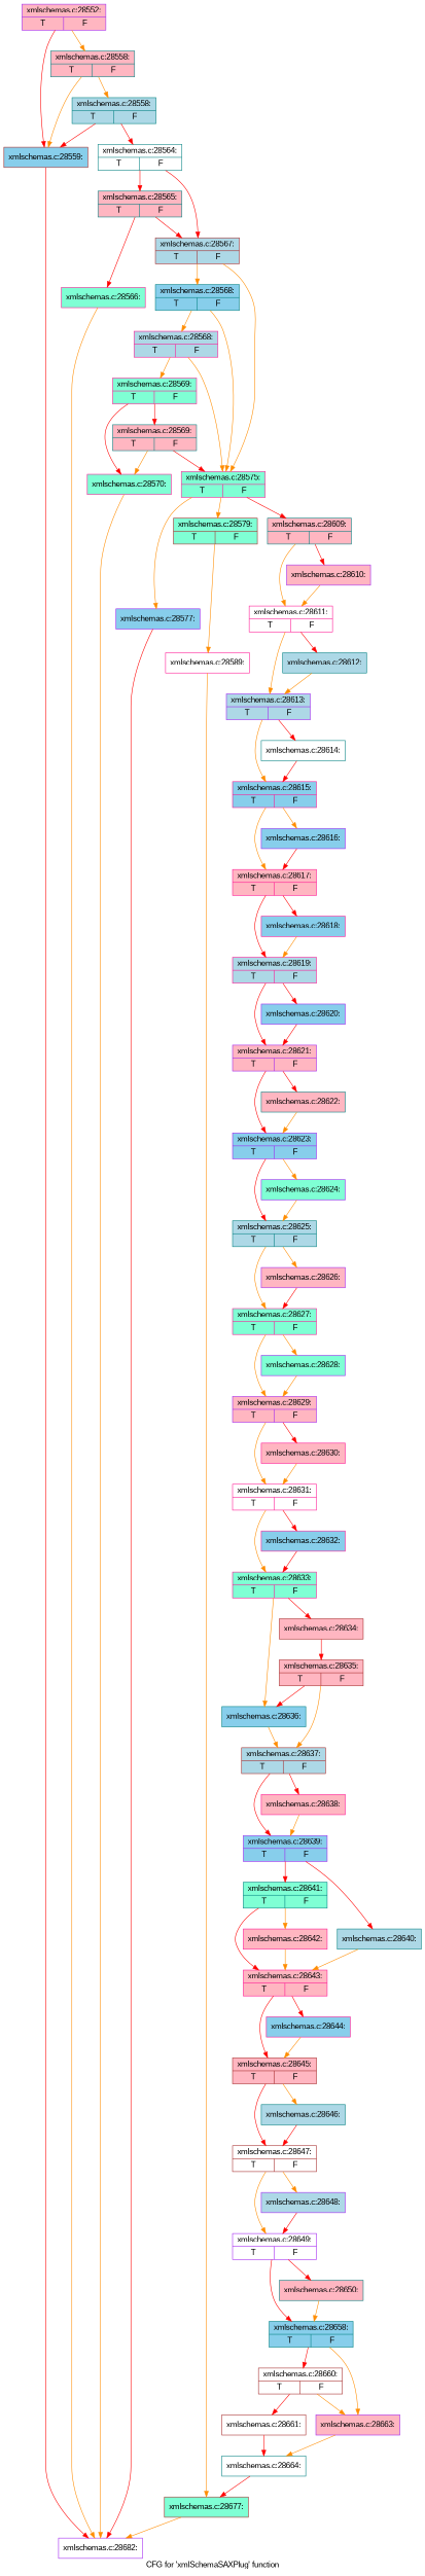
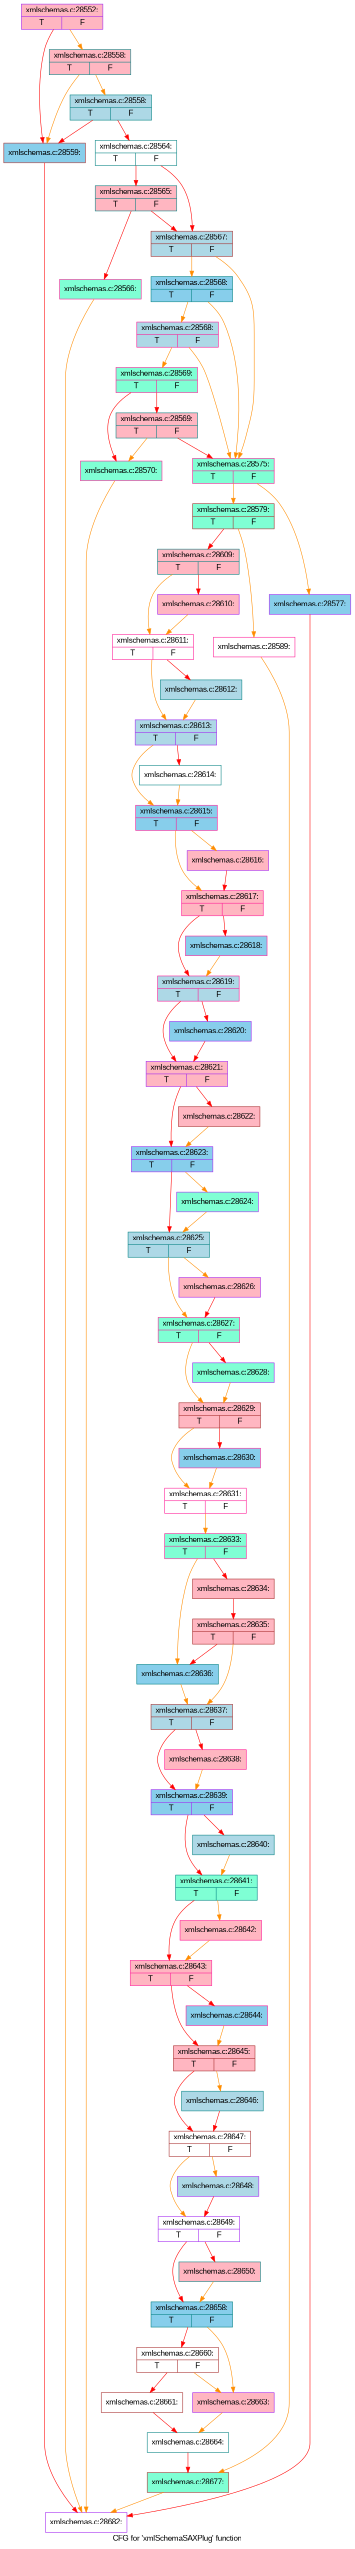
  digraph {
    fontname="Liberation Sans"
    label="CFG for 'xmlSchemaSAXPlug' function"
    node [color=deeppink fillcolor=lightpink fontname="Liberation Sans" shape=record style=filled]
    edge [color=darkorange fontname="Liberation Sans"]
    n1 [color=purple label="{xmlschemas.c:28552:|{<s0>T|<s1>F}}"]
    n2 [color=brown fillcolor=skyblue label="{xmlschemas.c:28559:}"]
    n3 [color=teal label="{xmlschemas.c:28558:|{<s0>T|<s1>F}}"]
    n4 [color=purple fillcolor=white label="{xmlschemas.c:28682:}"]
    n5 [color=teal fillcolor=lightblue label="{xmlschemas.c:28558:|{<s0>T|<s1>F}}"]
    n6 [color=teal fillcolor=white label="{xmlschemas.c:28564:|{<s0>T|<s1>F}}"]
    n7 [color=teal label="{xmlschemas.c:28565:|{<s0>T|<s1>F}}"]
    n8 [color=brown fillcolor=lightblue label="{xmlschemas.c:28567:|{<s0>T|<s1>F}}"]
    n9 [fillcolor=aquamarine label="{xmlschemas.c:28566:}"]
    n10 [color=teal fillcolor=skyblue label="{xmlschemas.c:28568:|{<s0>T|<s1>F}}"]
    n11 [fillcolor=aquamarine label="{xmlschemas.c:28575:|{<s0>T|<s1>F}}"]
    n12 [fillcolor=lightblue label="{xmlschemas.c:28568:|{<s0>T|<s1>F}}"]
    n13 [color=purple fillcolor=skyblue label="{xmlschemas.c:28577:}"]
    n14 [color=brown fillcolor=aquamarine label="{xmlschemas.c:28579:|{<s0>T|<s1>F}}"]
    n15 [fillcolor=aquamarine label="{xmlschemas.c:28569:|{<s0>T|<s1>F}}"]
    n16 [fillcolor=white label="{xmlschemas.c:28589:}"]
    n17 [color=teal label="{xmlschemas.c:28609:|{<s0>T|<s1>F}}"]
    n18 [fillcolor=aquamarine label="{xmlschemas.c:28570:}"]
    n19 [color=teal label="{xmlschemas.c:28569:|{<s0>T|<s1>F}}"]
    n20 [color=brown fillcolor=aquamarine label="{xmlschemas.c:28677:}"]
    n21 [color=purple label="{xmlschemas.c:28610:}"]
    n22 [fillcolor=white label="{xmlschemas.c:28611:|{<s0>T|<s1>F}}"]
    n23 [color=teal fillcolor=lightblue label="{xmlschemas.c:28612:}"]
    n24 [color=purple fillcolor=lightblue label="{xmlschemas.c:28613:|{<s0>T|<s1>F}}"]
    n25 [color=teal fillcolor=white label="{xmlschemas.c:28614:}"]
    n26 [fillcolor=skyblue label="{xmlschemas.c:28615:|{<s0>T|<s1>F}}"]
-   n27 [color=purple fillcolor=skyblue label="{xmlschemas.c:28616:}"]
+   n27 [color=purple label="{xmlschemas.c:28616:}"]
    n28 [label="{xmlschemas.c:28617:|{<s0>T|<s1>F}}"]
    n29 [fillcolor=skyblue label="{xmlschemas.c:28618:}"]
    n30 [fillcolor=lightblue label="{xmlschemas.c:28619:|{<s0>T|<s1>F}}"]
    n31 [color=purple fillcolor=skyblue label="{xmlschemas.c:28620:}"]
    n32 [color=purple label="{xmlschemas.c:28621:|{<s0>T|<s1>F}}"]
-   n33 [color=teal label="{xmlschemas.c:28622:}"]
+   n33 [color=brown label="{xmlschemas.c:28622:}"]
    n34 [color=purple fillcolor=skyblue label="{xmlschemas.c:28623:|{<s0>T|<s1>F}}"]
    n35 [color=purple fillcolor=aquamarine label="{xmlschemas.c:28624:}"]
    n36 [color=teal fillcolor=lightblue label="{xmlschemas.c:28625:|{<s0>T|<s1>F}}"]
    n37 [color=purple label="{xmlschemas.c:28626:}"]
    n38 [fillcolor=aquamarine label="{xmlschemas.c:28627:|{<s0>T|<s1>F}}"]
    n39 [color=purple fillcolor=aquamarine label="{xmlschemas.c:28628:}"]
-   n40 [color=purple label="{xmlschemas.c:28629:|{<s0>T|<s1>F}}"]
-   n41 [label="{xmlschemas.c:28630:}"]
+   n40 [color=brown label="{xmlschemas.c:28629:|{<s0>T|<s1>F}}"]
+   n41 [fillcolor=skyblue label="{xmlschemas.c:28630:}"]
    n42 [fillcolor=white label="{xmlschemas.c:28631:|{<s0>T|<s1>F}}"]
-   n43 [fillcolor=skyblue label="{xmlschemas.c:28632:}"]
    n44 [fillcolor=aquamarine label="{xmlschemas.c:28633:|{<s0>T|<s1>F}}"]
    n45 [color=brown label="{xmlschemas.c:28634:}"]
    n46 [color=teal fillcolor=skyblue label="{xmlschemas.c:28636:}"]
    n47 [color=brown label="{xmlschemas.c:28635:|{<s0>T|<s1>F}}"]
    n48 [color=brown fillcolor=lightblue label="{xmlschemas.c:28637:|{<s0>T|<s1>F}}"]
    n49 [label="{xmlschemas.c:28638:}"]
    n50 [color=purple fillcolor=skyblue label="{xmlschemas.c:28639:|{<s0>T|<s1>F}}"]
    n51 [color=teal fillcolor=lightblue label="{xmlschemas.c:28640:}"]
    n52 [color=teal fillcolor=aquamarine label="{xmlschemas.c:28641:|{<s0>T|<s1>F}}"]
    n53 [label="{xmlschemas.c:28642:}"]
    n54 [label="{xmlschemas.c:28643:|{<s0>T|<s1>F}}"]
    n55 [fillcolor=skyblue label="{xmlschemas.c:28644:}"]
    n56 [color=brown label="{xmlschemas.c:28645:|{<s0>T|<s1>F}}"]
    n57 [color=teal fillcolor=lightblue label="{xmlschemas.c:28646:}"]
    n58 [color=brown fillcolor=white label="{xmlschemas.c:28647:|{<s0>T|<s1>F}}"]
    n59 [color=purple fillcolor=lightblue label="{xmlschemas.c:28648:}"]
    n60 [color=purple fillcolor=white label="{xmlschemas.c:28649:|{<s0>T|<s1>F}}"]
    n61 [color=teal label="{xmlschemas.c:28650:}"]
    n62 [color=teal fillcolor=skyblue label="{xmlschemas.c:28658:|{<s0>T|<s1>F}}"]
    n63 [color=brown fillcolor=white label="{xmlschemas.c:28660:|{<s0>T|<s1>F}}"]
    n64 [color=purple label="{xmlschemas.c:28663:}"]
    n65 [color=brown fillcolor=white label="{xmlschemas.c:28661:}"]
    n66 [color=teal fillcolor=white label="{xmlschemas.c:28664:}"]
    n1 -> n2 [color=red]
    n1 -> n3
    n2 -> n4 [color=red]
    n3 -> n2
    n3 -> n5
    n5 -> n2 [color=red]
    n5 -> n6 [color=red]
    n6 -> n7 [color=red]
    n6 -> n8 [color=red]
    n7 -> n8 [color=red]
    n7 -> n9 [color=red]
    n8 -> n10
    n8 -> n11
    n9 -> n4
    n10 -> n11
    n10 -> n12
    n11 -> n13
    n11 -> n14
    n12 -> n11
    n12 -> n15
    n13 -> n4 [color=red]
    n14 -> n16
-   n11 -> n17 [color=red]
+   n14 -> n17 [color=red]
    n15 -> n18 [color=red]
    n15 -> n19 [color=red]
    n16 -> n20
    n17 -> n21 [color=red]
    n17 -> n22
    n18 -> n4
    n19 -> n11 [color=red]
    n19 -> n18
    n20 -> n4
    n21 -> n22
    n22 -> n23 [color=red]
    n22 -> n24
    n23 -> n24
    n24 -> n25 [color=red]
    n24 -> n26
-   n25 -> n26 [color=red]
+   n25 -> n26
    n26 -> n27
    n26 -> n28
    n27 -> n28 [color=red]
    n28 -> n29 [color=red]
    n28 -> n30 [color=red]
    n29 -> n30
    n30 -> n31 [color=red]
    n30 -> n32 [color=red]
    n31 -> n32 [color=red]
    n32 -> n33 [color=red]
    n32 -> n34 [color=red]
    n33 -> n34
    n34 -> n35
    n34 -> n36 [color=red]
    n35 -> n36
    n36 -> n37
    n36 -> n38
    n37 -> n38 [color=red]
-   n38 -> n39
+   n38 -> n39 [color=red]
    n38 -> n40
    n39 -> n40
    n40 -> n41 [color=red]
    n40 -> n42
    n41 -> n42
-   n42 -> n43 [color=red]
    n42 -> n44
-   n43 -> n44 [color=red]
    n44 -> n45 [color=red]
    n44 -> n46
    n45 -> n47 [color=red]
    n46 -> n48
    n47 -> n46 [color=red]
    n47 -> n48
    n48 -> n49 [color=red]
    n48 -> n50 [color=red]
    n49 -> n50
    n50 -> n51 [color=red]
    n50 -> n52 [color=red]
-   n51 -> n54
+   n51 -> n52
    n52 -> n53
    n52 -> n54 [color=red]
    n53 -> n54
    n54 -> n55 [color=red]
    n54 -> n56 [color=red]
    n55 -> n56
    n56 -> n57
    n56 -> n58 [color=red]
    n57 -> n58 [color=red]
    n58 -> n59
    n58 -> n60
    n59 -> n60 [color=red]
    n60 -> n61 [color=red]
    n60 -> n62 [color=red]
    n61 -> n62
    n62 -> n63 [color=red]
    n62 -> n64
    n63 -> n64
    n63 -> n65 [color=red]
    n64 -> n66
    n65 -> n66 [color=red]
    n66 -> n20 [color=red]
  }
